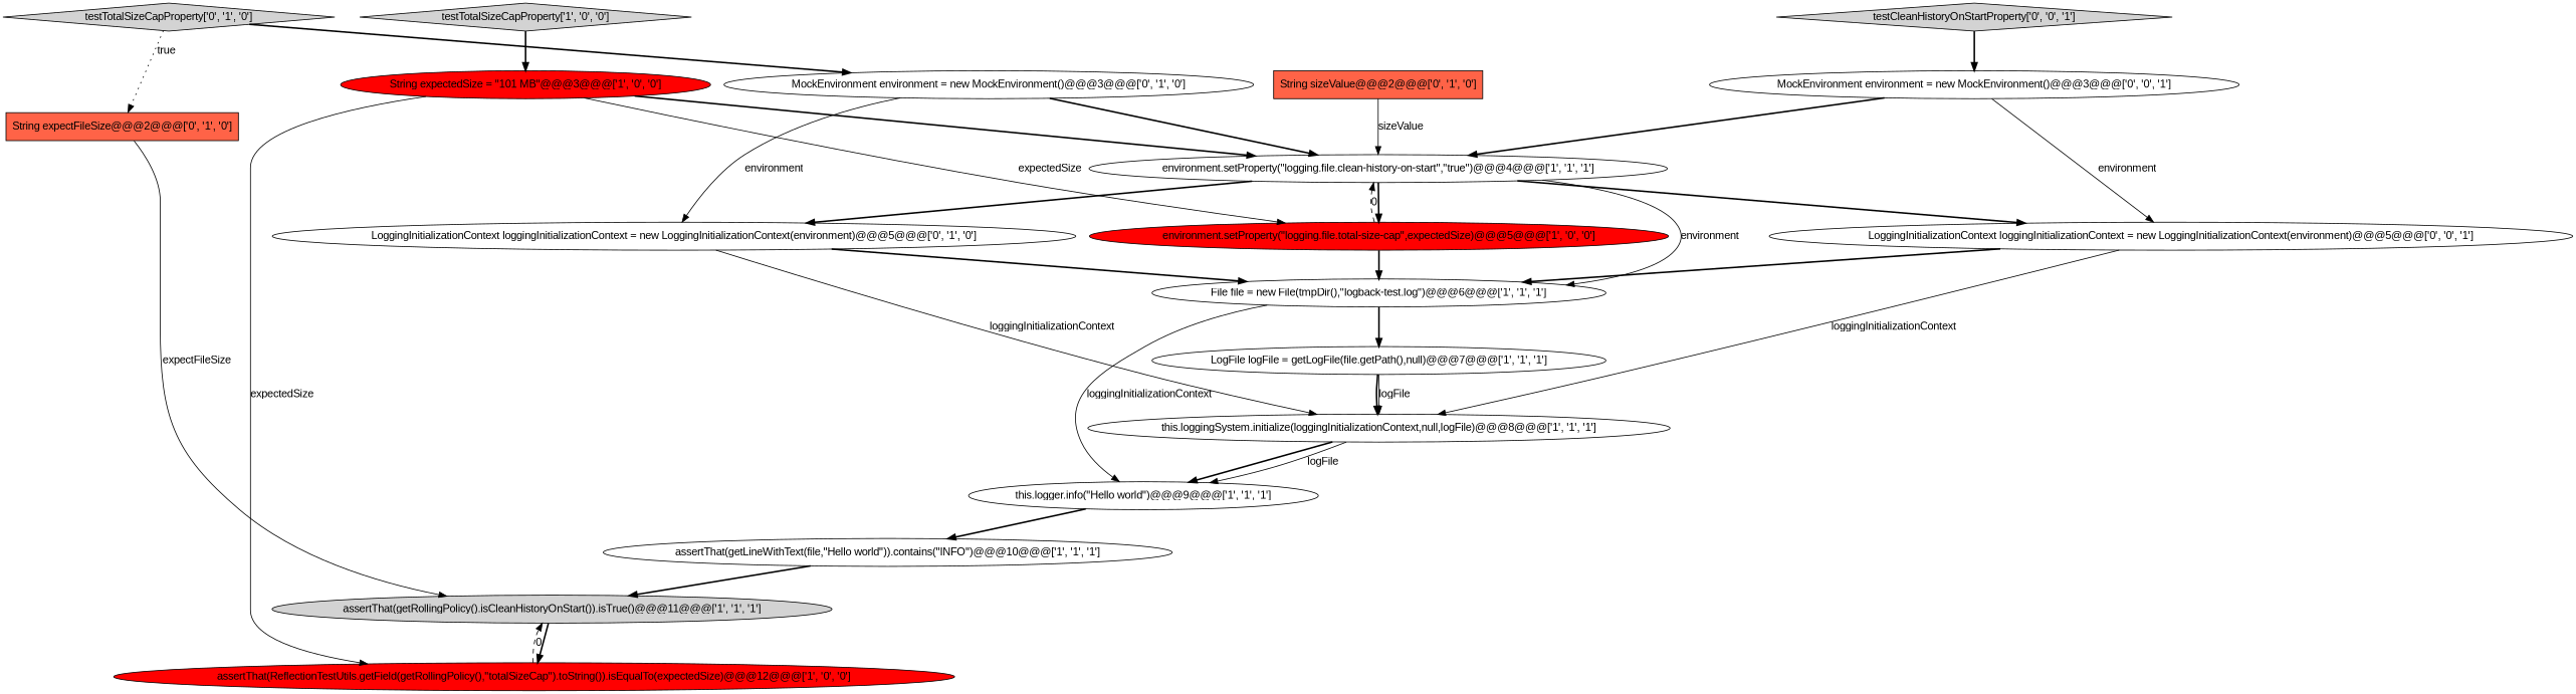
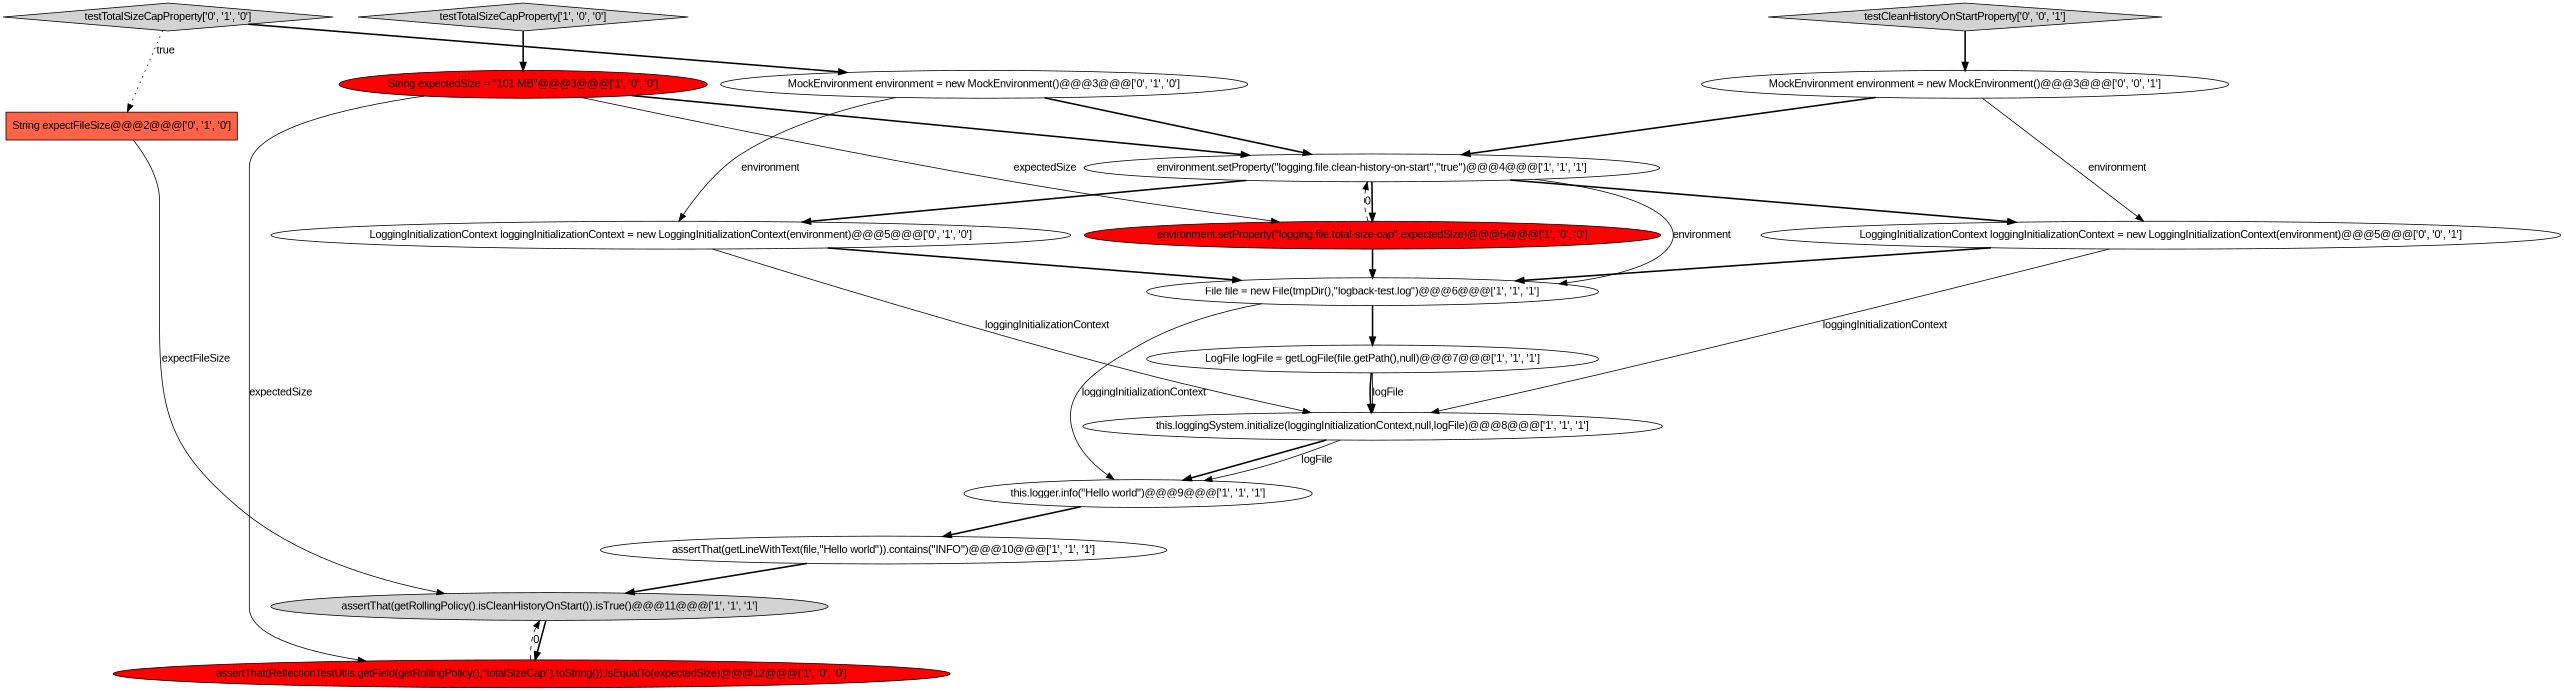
  digraph {
    fontname="Liberation Sans"
    node [fillcolor=white fontname="Liberation Sans" shape=ellipse style=filled]
    edge [fontname="Liberation Sans" style=bold]
    n1 [label="assertThat(getLineWithText(file,\"Hello world\")).contains(\"INFO\")@@@10@@@['1', '1', '1']"]
    n2 [fillcolor=lightgray label="assertThat(getRollingPolicy().isCleanHistoryOnStart()).isTrue()@@@11@@@['1', '1', '1']"]
    n3 [fillcolor=red label="assertThat(ReflectionTestUtils.getField(getRollingPolicy(),\"totalSizeCap\").toString()).isEqualTo(expectedSize)@@@12@@@['1', '0', '0']"]
    n4 [fillcolor=red label="String expectedSize = \"101 MB\"@@@3@@@['1', '0', '0']"]
    n5 [label="environment.setProperty(\"logging.file.clean-history-on-start\",\"true\")@@@4@@@['1', '1', '1']"]
    n6 [fillcolor=red label="environment.setProperty(\"logging.file.total-size-cap\",expectedSize)@@@5@@@['1', '0', '0']"]
    n7 [label="LoggingInitializationContext loggingInitializationContext = new LoggingInitializationContext(environment)@@@5@@@['0', '0', '1']"]
    n8 [label="LoggingInitializationContext loggingInitializationContext = new LoggingInitializationContext(environment)@@@5@@@['0', '1', '0']"]
    n9 [label="File file = new File(tmpDir(),\"logback-test.log\")@@@6@@@['1', '1', '1']"]
    n10 [label="this.loggingSystem.initialize(loggingInitializationContext,null,logFile)@@@8@@@['1', '1', '1']"]
    n11 [label="this.logger.info(\"Hello world\")@@@9@@@['1', '1', '1']"]
    n12 [label="MockEnvironment environment = new MockEnvironment()@@@3@@@['0', '0', '1']"]
    n13 [fillcolor=lightgray label="testTotalSizeCapProperty['0', '1', '0']" shape=diamond]
    n14 [label="MockEnvironment environment = new MockEnvironment()@@@3@@@['0', '1', '0']"]
    n15 [fillcolor=tomato label="String expectFileSize@@@2@@@['0', '1', '0']" shape=box]
-   n16 [fillcolor=tomato label="String sizeValue@@@2@@@['0', '1', '0']" shape=box]
    n17 [label="LogFile logFile = getLogFile(file.getPath(),null)@@@7@@@['1', '1', '1']"]
    n18 [fillcolor=lightgray label="testCleanHistoryOnStartProperty['0', '0', '1']" shape=diamond]
    n19 [fillcolor=lightgray label="testTotalSizeCapProperty['1', '0', '0']" shape=diamond]
    n1 -> n2
    n2 -> n3
    n3 -> n2 [label=0 style=dashed]
    n4 -> n3 [label=expectedSize style=solid]
    n4 -> n5
    n4 -> n6 [label=expectedSize style=solid]
    n5 -> n6
    n5 -> n7
    n5 -> n8
    n5 -> n9 [label=environment style=solid]
    n6 -> n5 [label=0 style=dashed]
    n6 -> n9
    n7 -> n9
    n7 -> n10 [label=loggingInitializationContext style=solid]
    n8 -> n9
    n8 -> n10 [label=loggingInitializationContext style=solid]
    n9 -> n11 [label=loggingInitializationContext style=solid]
    n9 -> n17
    n10 -> n11
    n10 -> n11 [label=logFile style=solid]
    n11 -> n1
    n12 -> n5
    n12 -> n7 [label=environment style=solid]
    n13 -> n14
    n13 -> n15 [label=true style=dotted]
    n14 -> n5
    n14 -> n8 [label=environment style=solid]
    n15 -> n2 [label=expectFileSize style=solid]
-   n16 -> n5 [label=sizeValue style=solid]
    n17 -> n10 [label=logFile style=solid]
    n17 -> n10
    n18 -> n12
    n19 -> n4
  }
